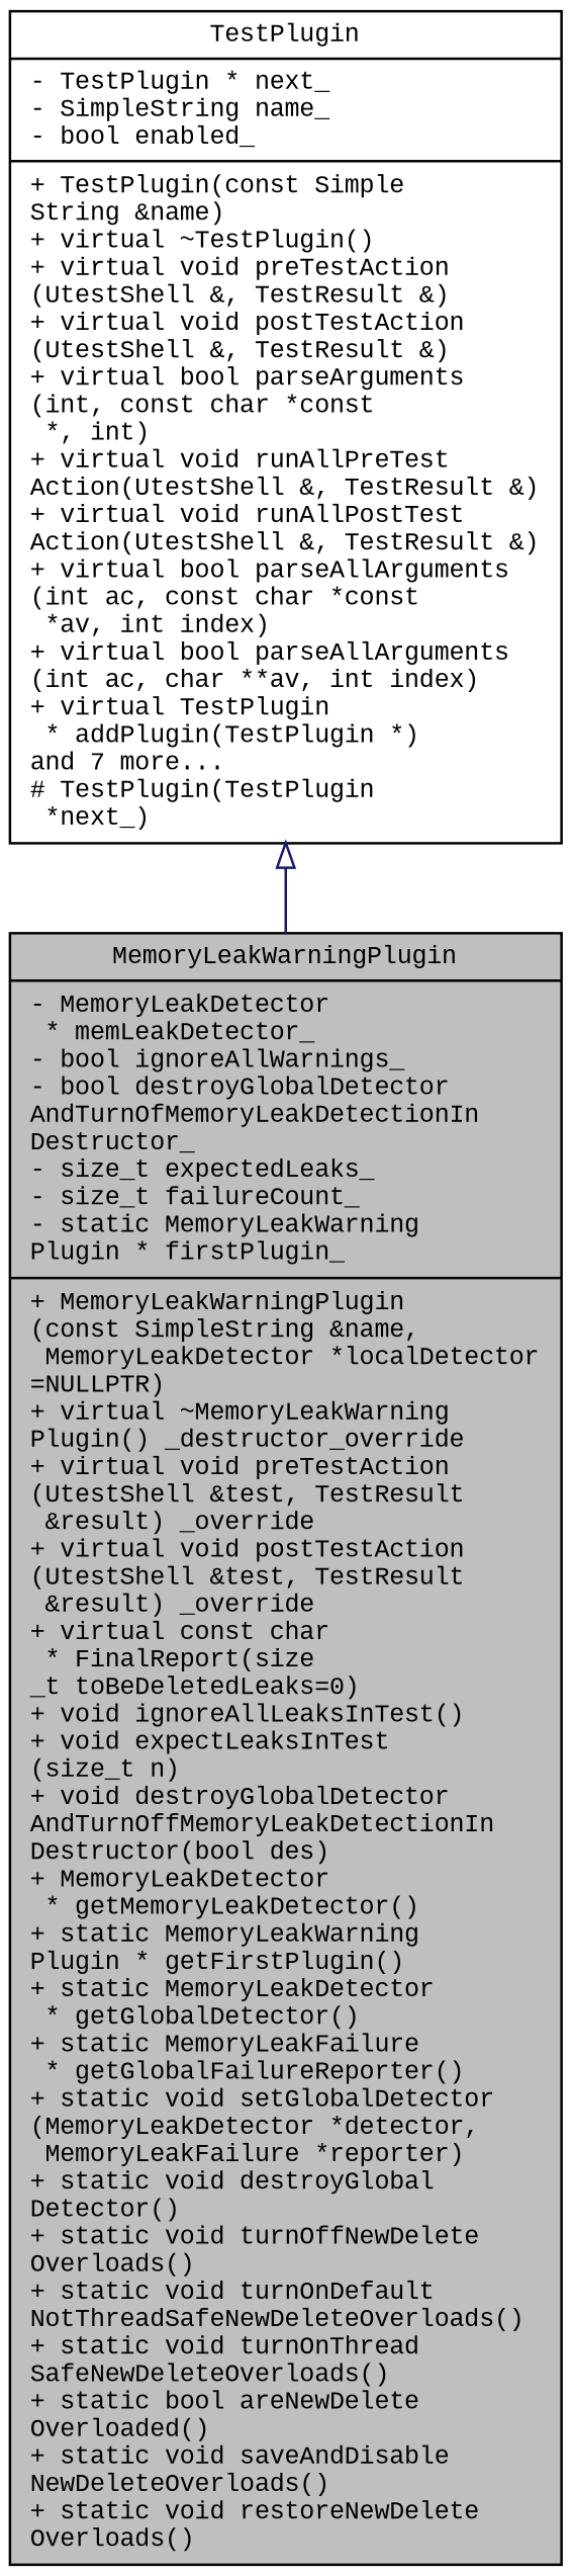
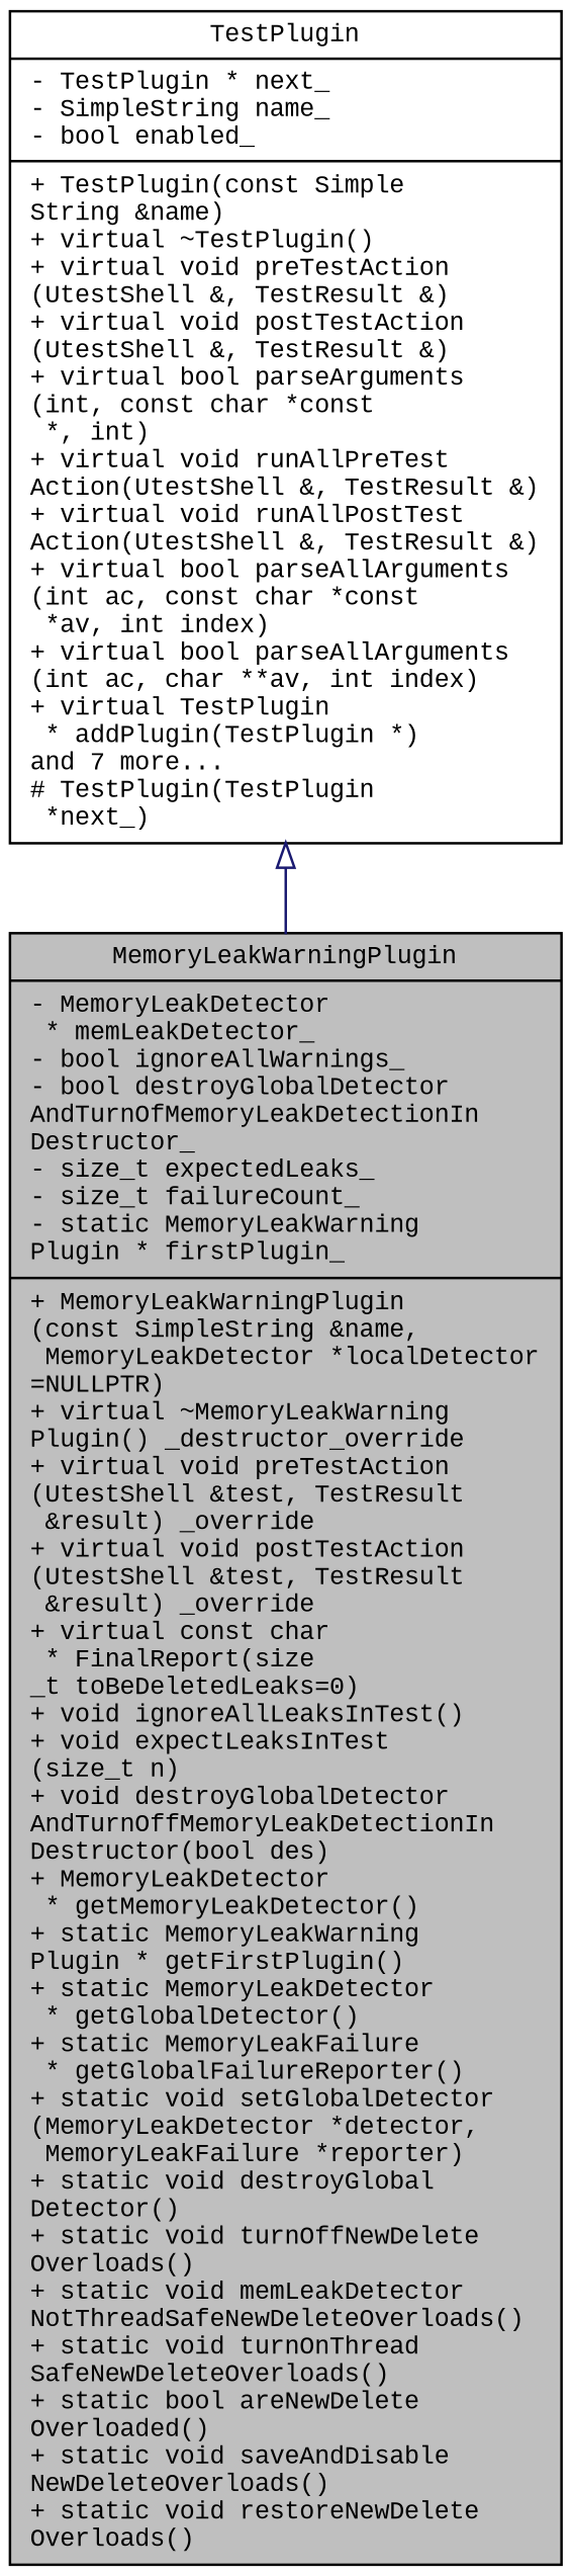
  digraph {
    fontname="Liberation Mono"
    node [color=black fontname="Liberation Mono" fontsize=10 shape=record style=filled]
-   n1 [fillcolor=grey75 fontcolor=black height=0.2 label="{MemoryLeakWarningPlugin\n|- MemoryLeakDetector\l * memLeakDetector_\l- bool ignoreAllWarnings_\l- bool destroyGlobalDetector\lAndTurnOfMemoryLeakDetectionIn\lDestructor_\l- size_t expectedLeaks_\l- size_t failureCount_\l- static MemoryLeakWarning\lPlugin * firstPlugin_\l|+  MemoryLeakWarningPlugin\l(const SimpleString &name,\l MemoryLeakDetector *localDetector\l=NULLPTR)\l+ virtual ~MemoryLeakWarning\lPlugin() _destructor_override\l+ virtual void preTestAction\l(UtestShell &test, TestResult\l &result) _override\l+ virtual void postTestAction\l(UtestShell &test, TestResult\l &result) _override\l+ virtual const char\l * FinalReport(size\l_t toBeDeletedLeaks=0)\l+ void ignoreAllLeaksInTest()\l+ void expectLeaksInTest\l(size_t n)\l+ void destroyGlobalDetector\lAndTurnOffMemoryLeakDetectionIn\lDestructor(bool des)\l+ MemoryLeakDetector\l * getMemoryLeakDetector()\l+ static MemoryLeakWarning\lPlugin * getFirstPlugin()\l+ static MemoryLeakDetector\l * getGlobalDetector()\l+ static MemoryLeakFailure\l * getGlobalFailureReporter()\l+ static void setGlobalDetector\l(MemoryLeakDetector *detector,\l MemoryLeakFailure *reporter)\l+ static void destroyGlobal\lDetector()\l+ static void turnOffNewDelete\lOverloads()\l+ static void turnOnDefault\lNotThreadSafeNewDeleteOverloads()\l+ static void turnOnThread\lSafeNewDeleteOverloads()\l+ static bool areNewDelete\lOverloaded()\l+ static void saveAndDisable\lNewDeleteOverloads()\l+ static void restoreNewDelete\lOverloads()\l}" width=0.4]
+   n1 [fillcolor=grey75 fontcolor=black height=0.2 label="{MemoryLeakWarningPlugin\n|- MemoryLeakDetector\l * memLeakDetector_\l- bool ignoreAllWarnings_\l- bool destroyGlobalDetector\lAndTurnOfMemoryLeakDetectionIn\lDestructor_\l- size_t expectedLeaks_\l- size_t failureCount_\l- static MemoryLeakWarning\lPlugin * firstPlugin_\l|+  MemoryLeakWarningPlugin\l(const SimpleString &name,\l MemoryLeakDetector *localDetector\l=NULLPTR)\l+ virtual ~MemoryLeakWarning\lPlugin() _destructor_override\l+ virtual void preTestAction\l(UtestShell &test, TestResult\l &result) _override\l+ virtual void postTestAction\l(UtestShell &test, TestResult\l &result) _override\l+ virtual const char\l * FinalReport(size\l_t toBeDeletedLeaks=0)\l+ void ignoreAllLeaksInTest()\l+ void expectLeaksInTest\l(size_t n)\l+ void destroyGlobalDetector\lAndTurnOffMemoryLeakDetectionIn\lDestructor(bool des)\l+ MemoryLeakDetector\l * getMemoryLeakDetector()\l+ static MemoryLeakWarning\lPlugin * getFirstPlugin()\l+ static MemoryLeakDetector\l * getGlobalDetector()\l+ static MemoryLeakFailure\l * getGlobalFailureReporter()\l+ static void setGlobalDetector\l(MemoryLeakDetector *detector,\l MemoryLeakFailure *reporter)\l+ static void destroyGlobal\lDetector()\l+ static void turnOffNewDelete\lOverloads()\l+ static void memLeakDetector\lNotThreadSafeNewDeleteOverloads()\l+ static void turnOnThread\lSafeNewDeleteOverloads()\l+ static bool areNewDelete\lOverloaded()\l+ static void saveAndDisable\lNewDeleteOverloads()\l+ static void restoreNewDelete\lOverloads()\l}" width=0.4]
    n2 [fillcolor=white height=0.2 label="{TestPlugin\n|- TestPlugin * next_\l- SimpleString name_\l- bool enabled_\l|+  TestPlugin(const Simple\lString &name)\l+ virtual ~TestPlugin()\l+ virtual void preTestAction\l(UtestShell &, TestResult &)\l+ virtual void postTestAction\l(UtestShell &, TestResult &)\l+ virtual bool parseArguments\l(int, const char *const\l *, int)\l+ virtual void runAllPreTest\lAction(UtestShell &, TestResult &)\l+ virtual void runAllPostTest\lAction(UtestShell &, TestResult &)\l+ virtual bool parseAllArguments\l(int ac, const char *const\l *av, int index)\l+ virtual bool parseAllArguments\l(int ac, char **av, int index)\l+ virtual TestPlugin\l * addPlugin(TestPlugin *)\land 7 more...\l#  TestPlugin(TestPlugin\l *next_)\l}" width=0.4]
    n2 -> n1 [arrowtail=onormal color=midnightblue dir=back fontname="Liberation Mono" fontsize=10 labelfontname=Helvetica labelfontsize=10 style=solid]
  }
